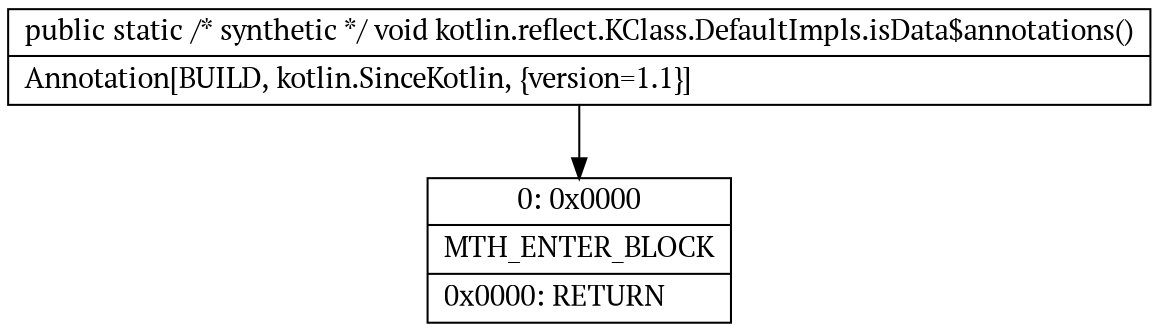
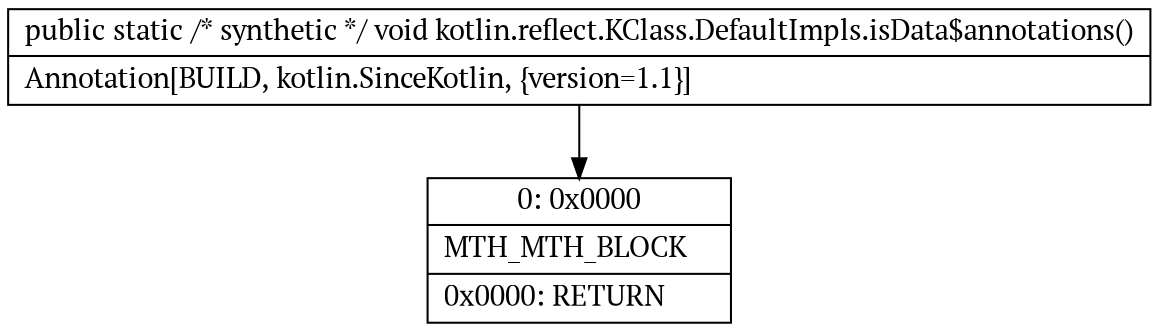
  digraph {
    fontname="PT Serif"
    node [shape=record fontname="PT Serif"]
-   n1 [label="{0\:\ 0x0000|MTH_ENTER_BLOCK\l|0x0000: RETURN   \l}"]
+   n1 [label="{0\:\ 0x0000|MTH_MTH_BLOCK\l|0x0000: RETURN   \l}"]
    n2 [label="{public static \/* synthetic *\/ void kotlin.reflect.KClass.DefaultImpls.isData$annotations()  | Annotation[BUILD, kotlin.SinceKotlin, \{version=1.1\}]\l}"]
    n2 -> n1 [fontname="PT Serif"]
  }
